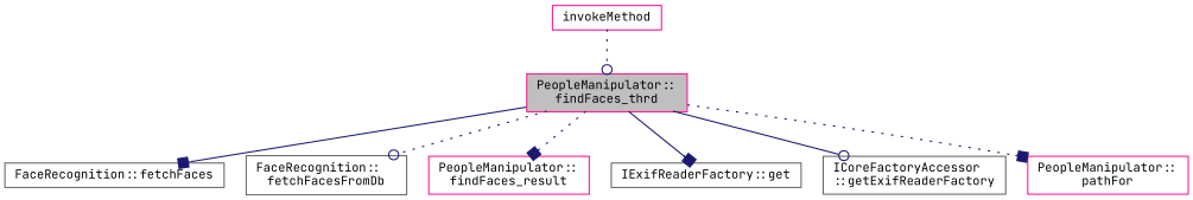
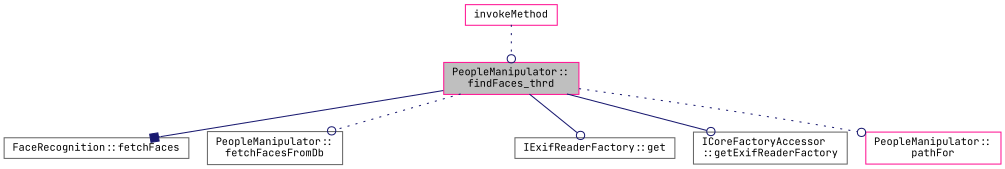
  digraph {
    fontname="JetBrains Mono"
    rankdir=TB
    node [color=deeppink fillcolor=white fontname="JetBrains Mono" fontsize=10 shape=record style=filled]
    edge [arrowhead=odot color=midnightblue fontname="JetBrains Mono" fontsize=10 labelfontname=Helvetica labelfontsize=10 style=dotted]
    n1 [fillcolor=grey75 fontcolor=black height=0.2 label="PeopleManipulator::\lfindFaces_thrd" width=0.4]
    n2 [color=gray40 height=0.2 label="FaceRecognition::fetchFaces" width=0.4]
-   n3 [color=gray40 height=0.2 label="FaceRecognition::\lfetchFacesFromDb" width=0.4]
-   n4 [height=0.2 label="PeopleManipulator::\lfindFaces_result" width=0.4]
+   n3 [color=gray40 height=0.2 label="PeopleManipulator::\lfetchFacesFromDb" width=0.4]
    n5 [color=gray40 height=0.2 label="IExifReaderFactory::get" width=0.4]
    n6 [color=gray40 height=0.2 label="ICoreFactoryAccessor\l::getExifReaderFactory" width=0.4]
    n7 [height=0.2 label="PeopleManipulator::\lpathFor" width=0.4]
    n8 [height=0.2 label=invokeMethod width=0.4]
    n1 -> n2 [arrowhead=box style=solid]
    n1 -> n3
-   n1 -> n4 [arrowhead=box]
-   n1 -> n5 [arrowhead=box style=solid]
+   n1 -> n5 [style=solid]
    n1 -> n6 [style=solid]
-   n1 -> n7 [arrowhead=box]
+   n1 -> n7
    n8 -> n1
  }
